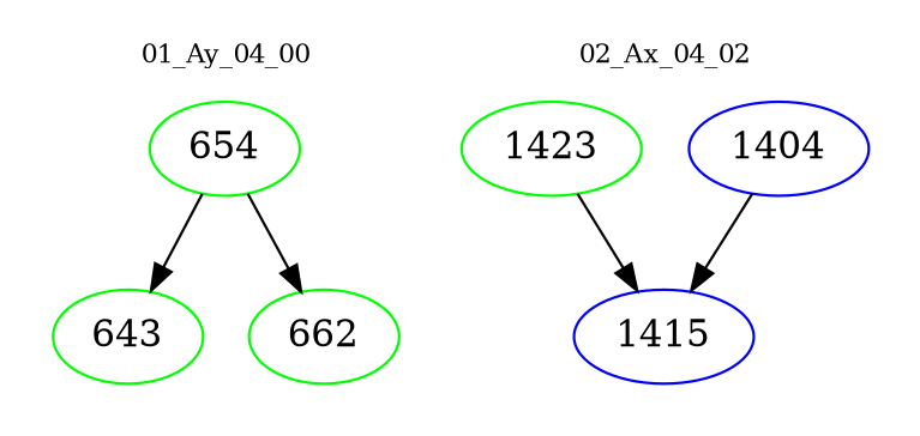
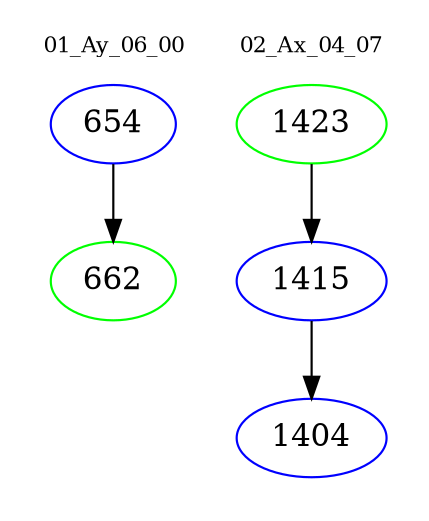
  digraph {
    node [color=blue]
    edge [color=black]
-   n1 [color=green label=654]
-   n2 [color=green label=643]
+   n1 [label=654]
    n3 [color=green label=662]
    n4 [label=1415]
    n5 [label=1404]
    n6 [color=green label=1423]
    subgraph cluster_1 {
      color=white
      fontsize=10
-     label="01_Ay_04_00"
+     label="01_Ay_06_00"
      n1
-     n2
      n3
    }
    subgraph cluster_2 {
      color=white
      fontsize=10
-     label="02_Ax_04_02"
+     label="02_Ax_04_07"
      n4
      n5
      n6
    }
-   n1 -> n2
    n1 -> n3
-   n5 -> n4
+   n4 -> n5
    n6 -> n4
  }
